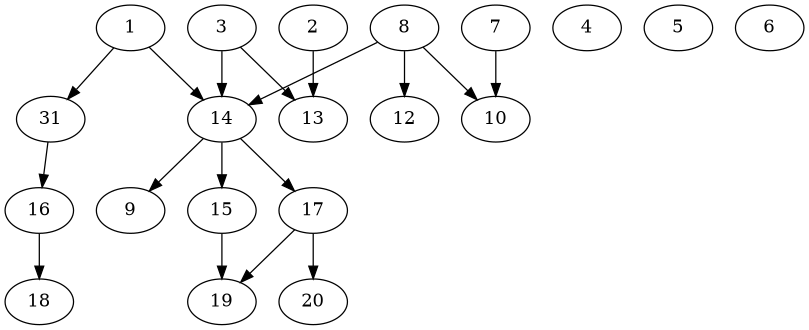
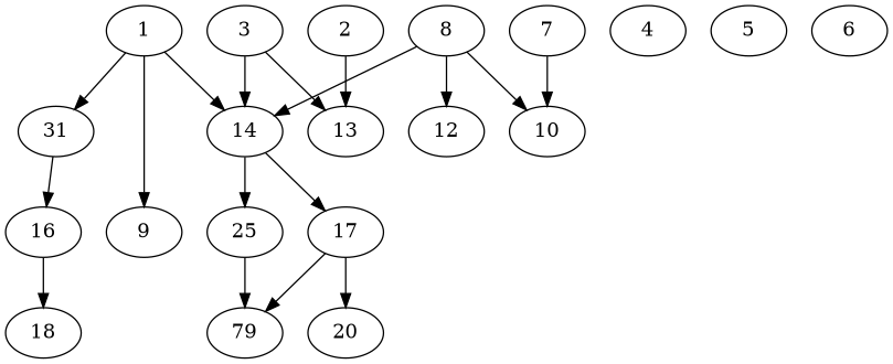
  digraph {
    node [alpha=0.16]
    1 [alpha=0.13 expect_size=32823296]
    9 [alpha=0.06 expect_size=45136896]
    n3 [alpha=0.08 expect_size=37805056 label=31]
    14 [alpha=0.14 expect_size=26603520]
    16 [alpha=0.17 expect_size=50249728]
-   15 [alpha=0.15 expect_size=38244352]
+   15 [alpha=0.15 expect_size=38244352 label=25]
    17 [alpha=0.01 expect_size=39725056]
    18 [expect_size=26465280]
-   19 [expect_size=51855360]
+   19 [expect_size=51855360 label=79]
    20 [alpha=0.10 expect_size=19153920]
    2 [alpha=0.20 expect_size=28547072]
    13 [alpha=0.20 expect_size=20647936]
    3 [alpha=0.03 expect_size=27272192]
    4 [alpha=0.05 expect_size=18154496]
    5 [alpha=0.05 expect_size=46143488]
    6 [expect_size=9480192]
    7 [alpha=0.14 expect_size=30730240]
    10 [alpha=0.07 expect_size=39616512]
    8 [alpha=0.11 expect_size=51540992]
    12 [expect_size=21146624]
-   14 -> 9
+   1 -> 9
    1 -> n3
    1 -> 14
    n3 -> 16
    14 -> 15
    14 -> 17
    16 -> 18
    15 -> 19
    17 -> 19
    17 -> 20
    2 -> 13
    3 -> 14
    3 -> 13
    7 -> 10
    8 -> 14
    8 -> 10
    8 -> 12
  }
